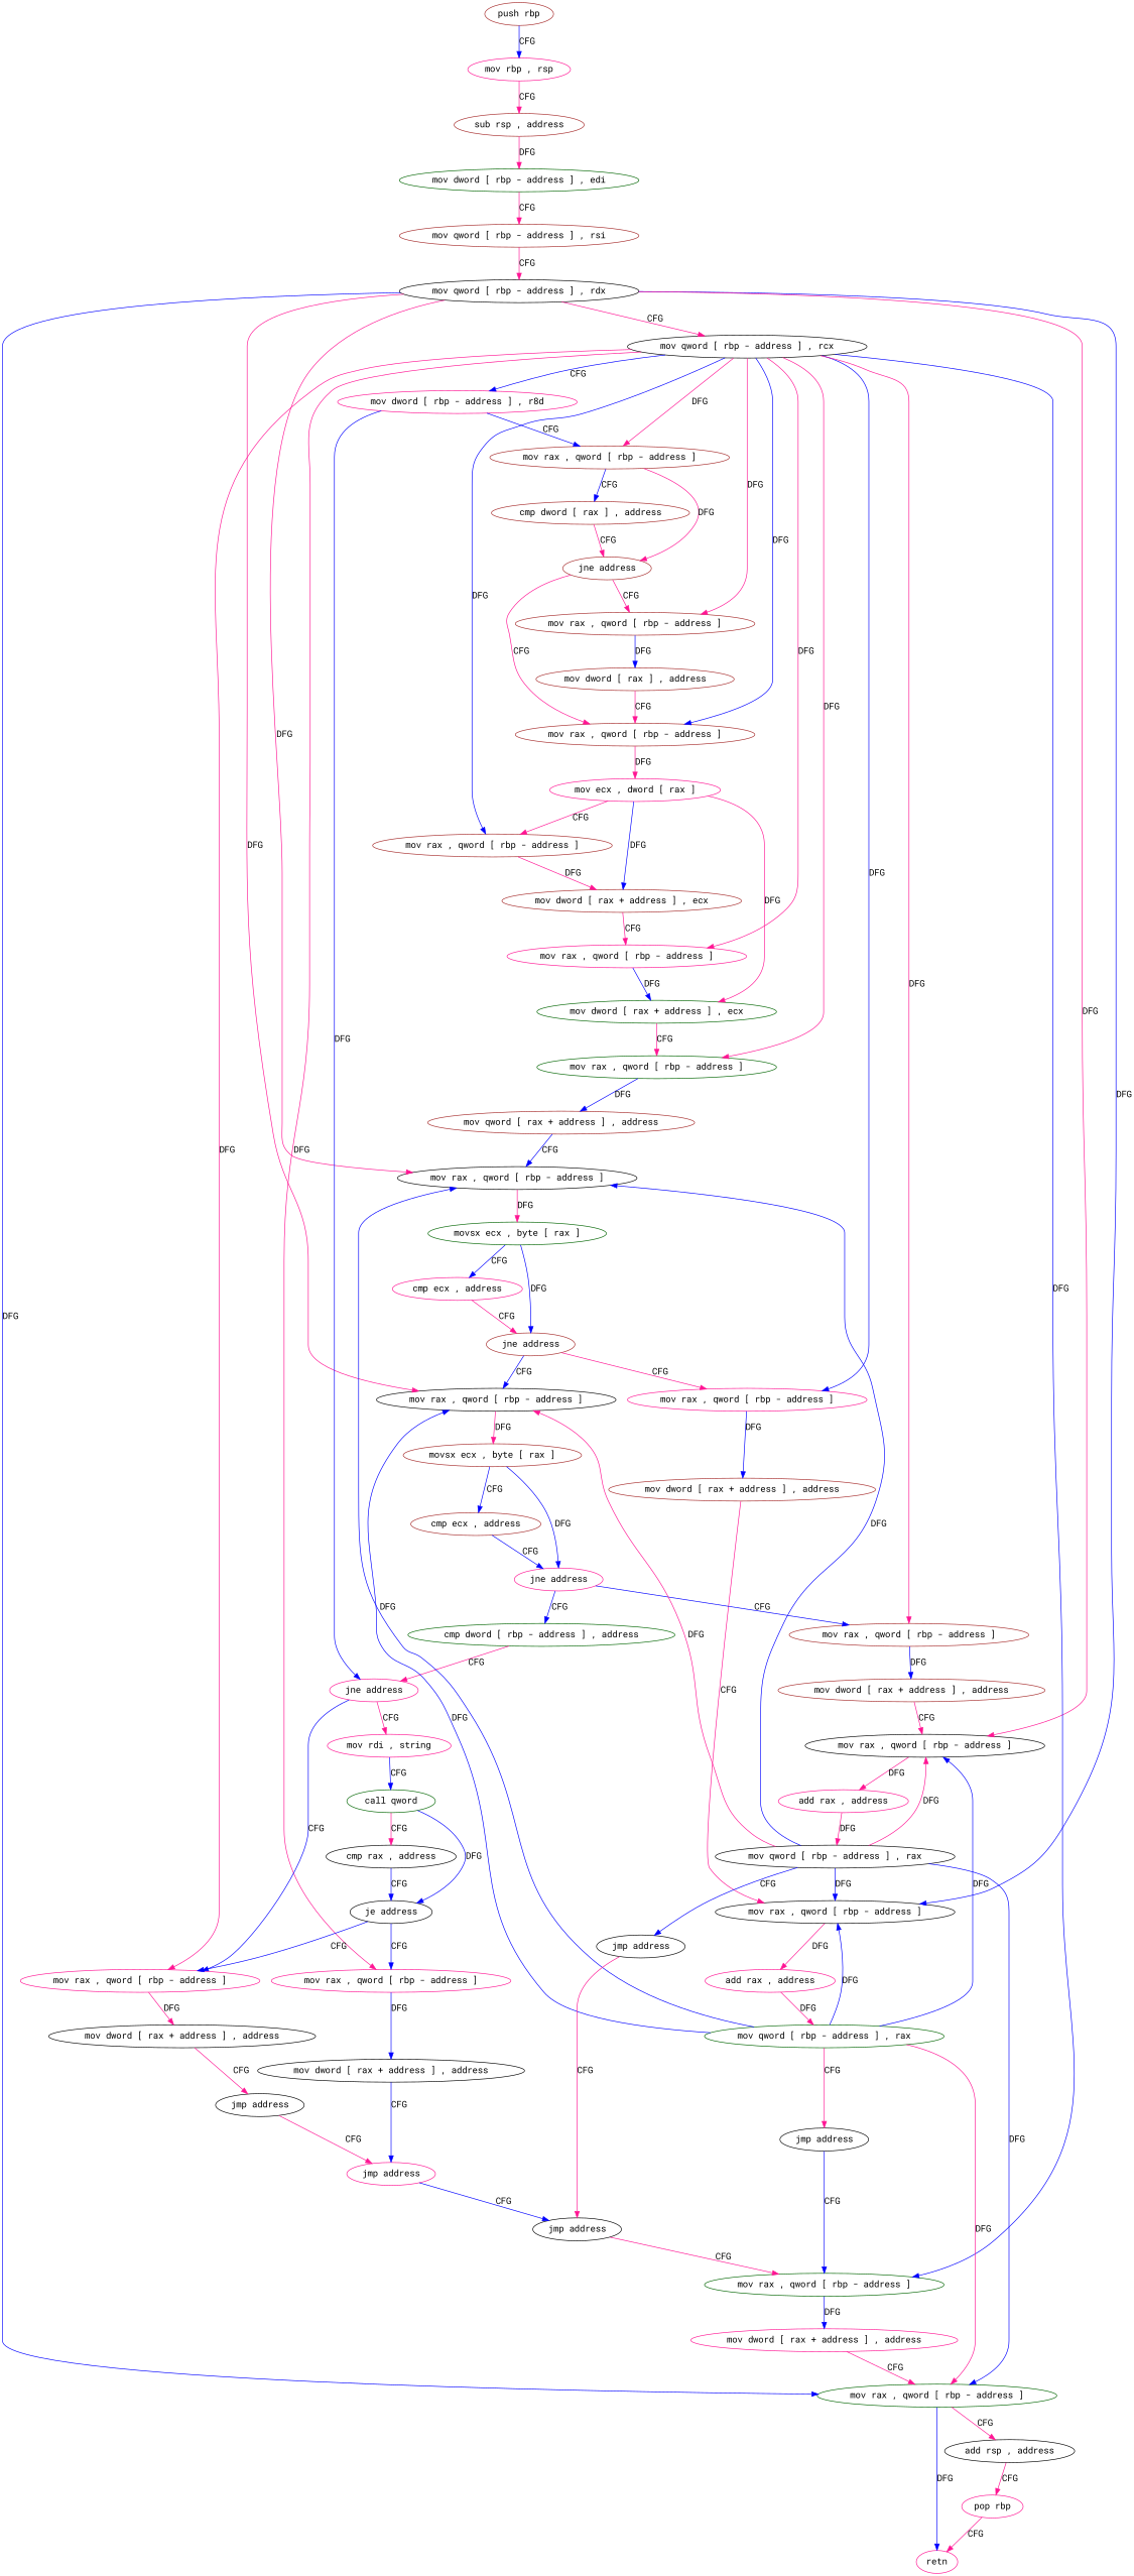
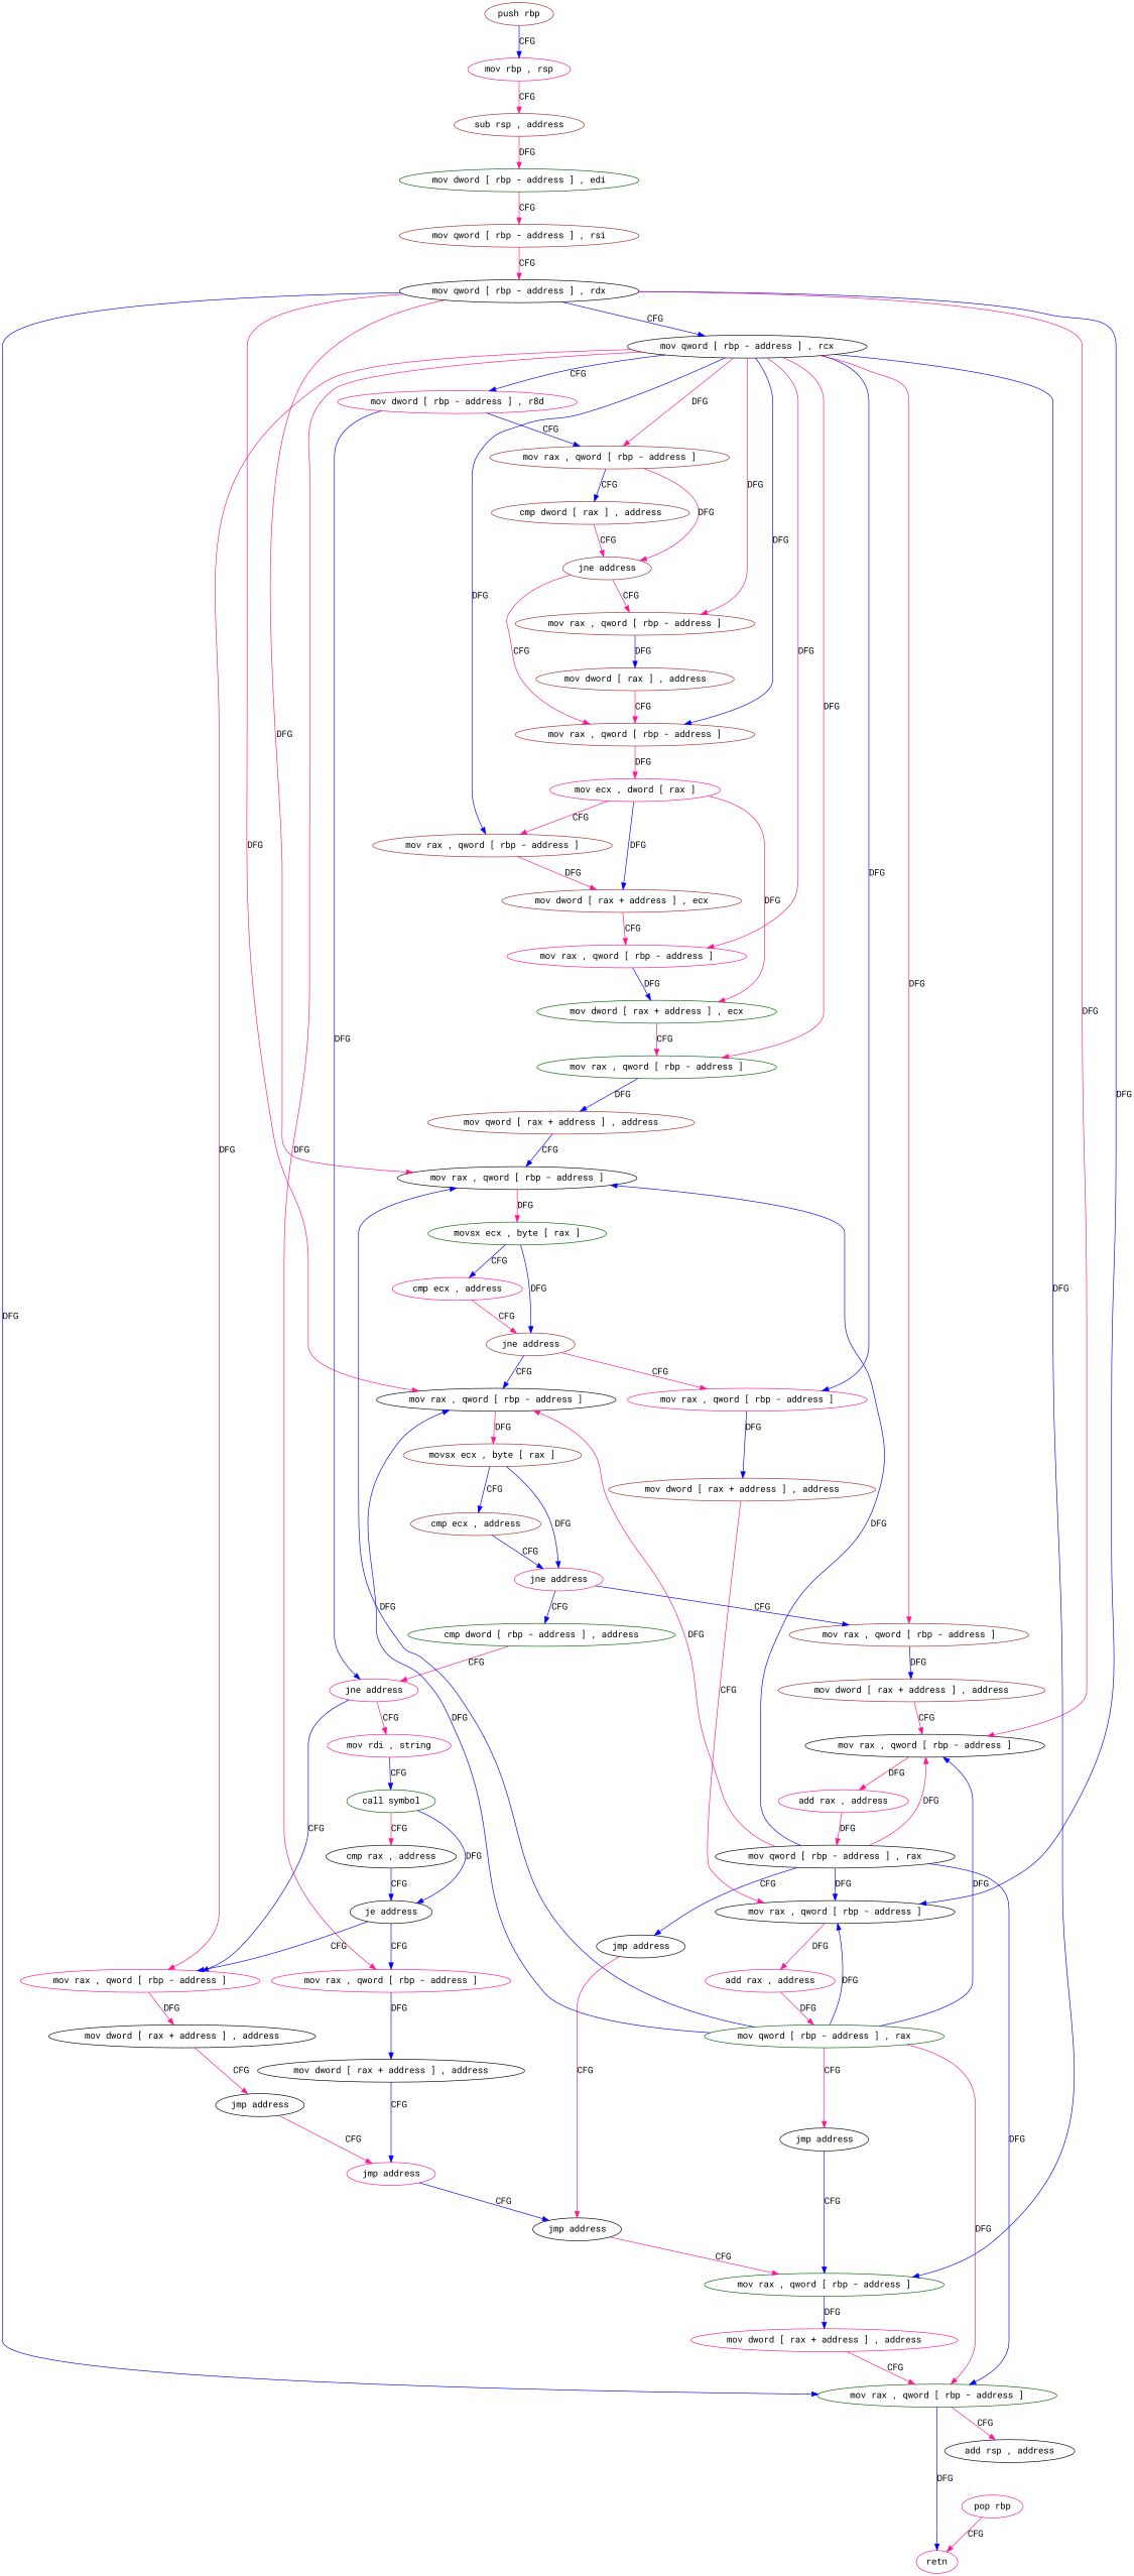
  digraph {
    fontname="Roboto Mono"
    node [color=brown fontname="Roboto Mono"]
    edge [color=deeppink fontname="Roboto Mono"]
    n1 [label="push rbp"]
    n2 [color=deeppink label="mov rbp , rsp"]
    n3 [label="sub rsp , address"]
    n4 [color=darkgreen label="mov dword [ rbp - address ] , edi"]
    n5 [label="mov qword [ rbp - address ] , rsi"]
    n6 [color=black label="mov qword [ rbp - address ] , rdx"]
    n7 [color=black label="mov qword [ rbp - address ] , rcx"]
    n8 [color=black label="mov rax , qword [ rbp - address ]"]
    n9 [color=black label="mov rax , qword [ rbp - address ]"]
    n10 [color=black label="mov rax , qword [ rbp - address ]"]
    n11 [color=black label="mov rax , qword [ rbp - address ]"]
    n12 [color=darkgreen label="mov rax , qword [ rbp - address ]"]
    n13 [color=deeppink label="mov dword [ rbp - address ] , r8d"]
    n14 [label="mov rax , qword [ rbp - address ]"]
    n15 [label="mov rax , qword [ rbp - address ]"]
    n16 [label="mov rax , qword [ rbp - address ]"]
    n17 [label="mov rax , qword [ rbp - address ]"]
    n18 [color=deeppink label="mov rax , qword [ rbp - address ]"]
    n19 [color=darkgreen label="mov rax , qword [ rbp - address ]"]
    n20 [color=deeppink label="mov rax , qword [ rbp - address ]"]
    n21 [label="mov rax , qword [ rbp - address ]"]
    n22 [color=darkgreen label="mov rax , qword [ rbp - address ]"]
    n23 [color=deeppink label="mov rax , qword [ rbp - address ]"]
    n24 [color=deeppink label="mov rax , qword [ rbp - address ]"]
    n25 [color=darkgreen label="movsx ecx , byte [ rax ]"]
    n26 [label="movsx ecx , byte [ rax ]"]
    n27 [color=deeppink label="add rax , address"]
    n28 [color=deeppink label="add rax , address"]
    n29 [color=black label="add rsp , address"]
    n30 [color=deeppink label=retn]
    n31 [color=deeppink label="jne address"]
    n32 [label="cmp dword [ rax ] , address"]
    n33 [label="jne address"]
    n34 [color=deeppink label="mov ecx , dword [ rax ]"]
    n35 [label="mov dword [ rax ] , address"]
    n36 [label="mov dword [ rax + address ] , ecx"]
    n37 [color=darkgreen label="mov dword [ rax + address ] , ecx"]
    n38 [label="mov qword [ rax + address ] , address"]
    n39 [label="mov dword [ rax + address ] , address"]
    n40 [label="mov dword [ rax + address ] , address"]
    n41 [color=deeppink label="mov dword [ rax + address ] , address"]
    n42 [color=black label="mov dword [ rax + address ] , address"]
    n43 [color=black label="mov dword [ rax + address ] , address"]
    n44 [color=deeppink label="mov rdi , string"]
    n45 [color=deeppink label="cmp ecx , address"]
    n46 [label="jne address"]
    n47 [label="cmp ecx , address"]
    n48 [color=deeppink label="jne address"]
    n49 [color=darkgreen label="cmp dword [ rbp - address ] , address"]
    n50 [color=darkgreen label="mov qword [ rbp - address ] , rax"]
    n51 [color=black label="jmp address"]
-   n52 [color=darkgreen label="call qword"]
+   n52 [color=darkgreen label="call symbol"]
    n53 [color=black label="jmp address"]
    n54 [color=black label="cmp rax , address"]
    n55 [color=black label="je address"]
    n56 [color=black label="mov qword [ rbp - address ] , rax"]
    n57 [color=black label="jmp address"]
    n58 [color=black label="jmp address"]
    n59 [color=deeppink label="pop rbp"]
    n60 [color=deeppink label="jmp address"]
    n1 -> n2 [color=blue label=CFG]
    n2 -> n3 [label=CFG]
    n3 -> n4 [label=DFG]
    n4 -> n5 [label=CFG]
    n5 -> n6 [label=CFG]
-   n6 -> n7 [label=CFG]
+   n6 -> n7 [color=blue label=CFG]
    n6 -> n8 [label=DFG]
    n6 -> n9 [label=DFG]
    n6 -> n10 [color=blue label=DFG]
    n6 -> n11 [label=DFG]
    n6 -> n12 [color=blue label=DFG]
    n7 -> n13 [color=blue label=CFG]
    n7 -> n14 [label=DFG]
    n7 -> n15 [color=blue label=DFG]
    n7 -> n16 [label=DFG]
    n7 -> n17 [color=blue label=DFG]
    n7 -> n18 [label=DFG]
    n7 -> n19 [label=DFG]
    n7 -> n20 [color=blue label=DFG]
    n7 -> n21 [label=DFG]
    n7 -> n22 [color=blue label=DFG]
    n7 -> n23 [label=DFG]
    n7 -> n24 [label=DFG]
    n8 -> n25 [label=DFG]
    n9 -> n26 [label=DFG]
    n10 -> n27 [label=DFG]
    n11 -> n28 [label=DFG]
    n12 -> n29 [label=CFG]
    n12 -> n30 [color=blue label=DFG]
    n13 -> n14 [color=blue label=CFG]
    n13 -> n31 [color=blue label=DFG]
    n14 -> n32 [color=blue label=CFG]
    n14 -> n33 [label=DFG]
    n15 -> n34 [label=DFG]
    n16 -> n35 [color=blue label=DFG]
    n17 -> n36 [label=DFG]
    n18 -> n37 [color=blue label=DFG]
    n19 -> n38 [color=blue label=DFG]
    n20 -> n39 [color=blue label=DFG]
    n21 -> n40 [color=blue label=DFG]
    n22 -> n41 [color=blue label=DFG]
    n23 -> n42 [label=DFG]
    n24 -> n43 [color=blue label=DFG]
    n25 -> n45 [color=blue label=CFG]
    n25 -> n46 [color=blue label=DFG]
    n26 -> n47 [color=blue label=CFG]
    n26 -> n48 [color=blue label=DFG]
    n27 -> n50 [label=DFG]
    n28 -> n56 [label=DFG]
-   n29 -> n59 [label=CFG]
    n31 -> n23 [color=blue label=CFG]
    n31 -> n44 [label=CFG]
    n32 -> n33 [label=CFG]
    n33 -> n15 [label=CFG]
    n33 -> n16 [label=CFG]
    n34 -> n17 [label=CFG]
    n34 -> n36 [color=blue label=DFG]
    n34 -> n37 [label=DFG]
    n35 -> n15 [label=CFG]
    n36 -> n18 [label=CFG]
    n37 -> n19 [label=CFG]
    n38 -> n8 [color=blue label=CFG]
    n39 -> n10 [label=CFG]
    n40 -> n11 [label=CFG]
    n41 -> n12 [label=CFG]
    n42 -> n53 [label=CFG]
    n43 -> n60 [color=blue label=CFG]
    n44 -> n52 [color=blue label=CFG]
    n45 -> n46 [label=CFG]
    n46 -> n9 [color=blue label=CFG]
    n46 -> n20 [label=CFG]
    n47 -> n48 [color=blue label=CFG]
    n48 -> n21 [color=blue label=CFG]
    n48 -> n49 [color=blue label=CFG]
    n49 -> n31 [label=CFG]
    n50 -> n8 [color=blue label=DFG]
    n50 -> n9 [color=blue label=DFG]
    n50 -> n10 [color=blue label=DFG]
    n50 -> n11 [color=blue label=DFG]
    n50 -> n12 [label=DFG]
    n50 -> n51 [label=CFG]
    n51 -> n22 [color=blue label=CFG]
    n52 -> n54 [label=CFG]
    n52 -> n55 [color=blue label=DFG]
    n53 -> n60 [label=CFG]
    n54 -> n55 [color=blue label=CFG]
    n55 -> n23 [color=blue label=CFG]
    n55 -> n24 [color=blue label=CFG]
    n56 -> n8 [color=blue label=DFG]
    n56 -> n9 [label=DFG]
    n56 -> n10 [color=blue label=DFG]
    n56 -> n11 [label=DFG]
    n56 -> n12 [color=blue label=DFG]
    n56 -> n57 [color=blue label=CFG]
    n57 -> n58 [label=CFG]
    n58 -> n22 [label=CFG]
    n59 -> n30 [label=CFG]
    n60 -> n58 [color=blue label=CFG]
  }
